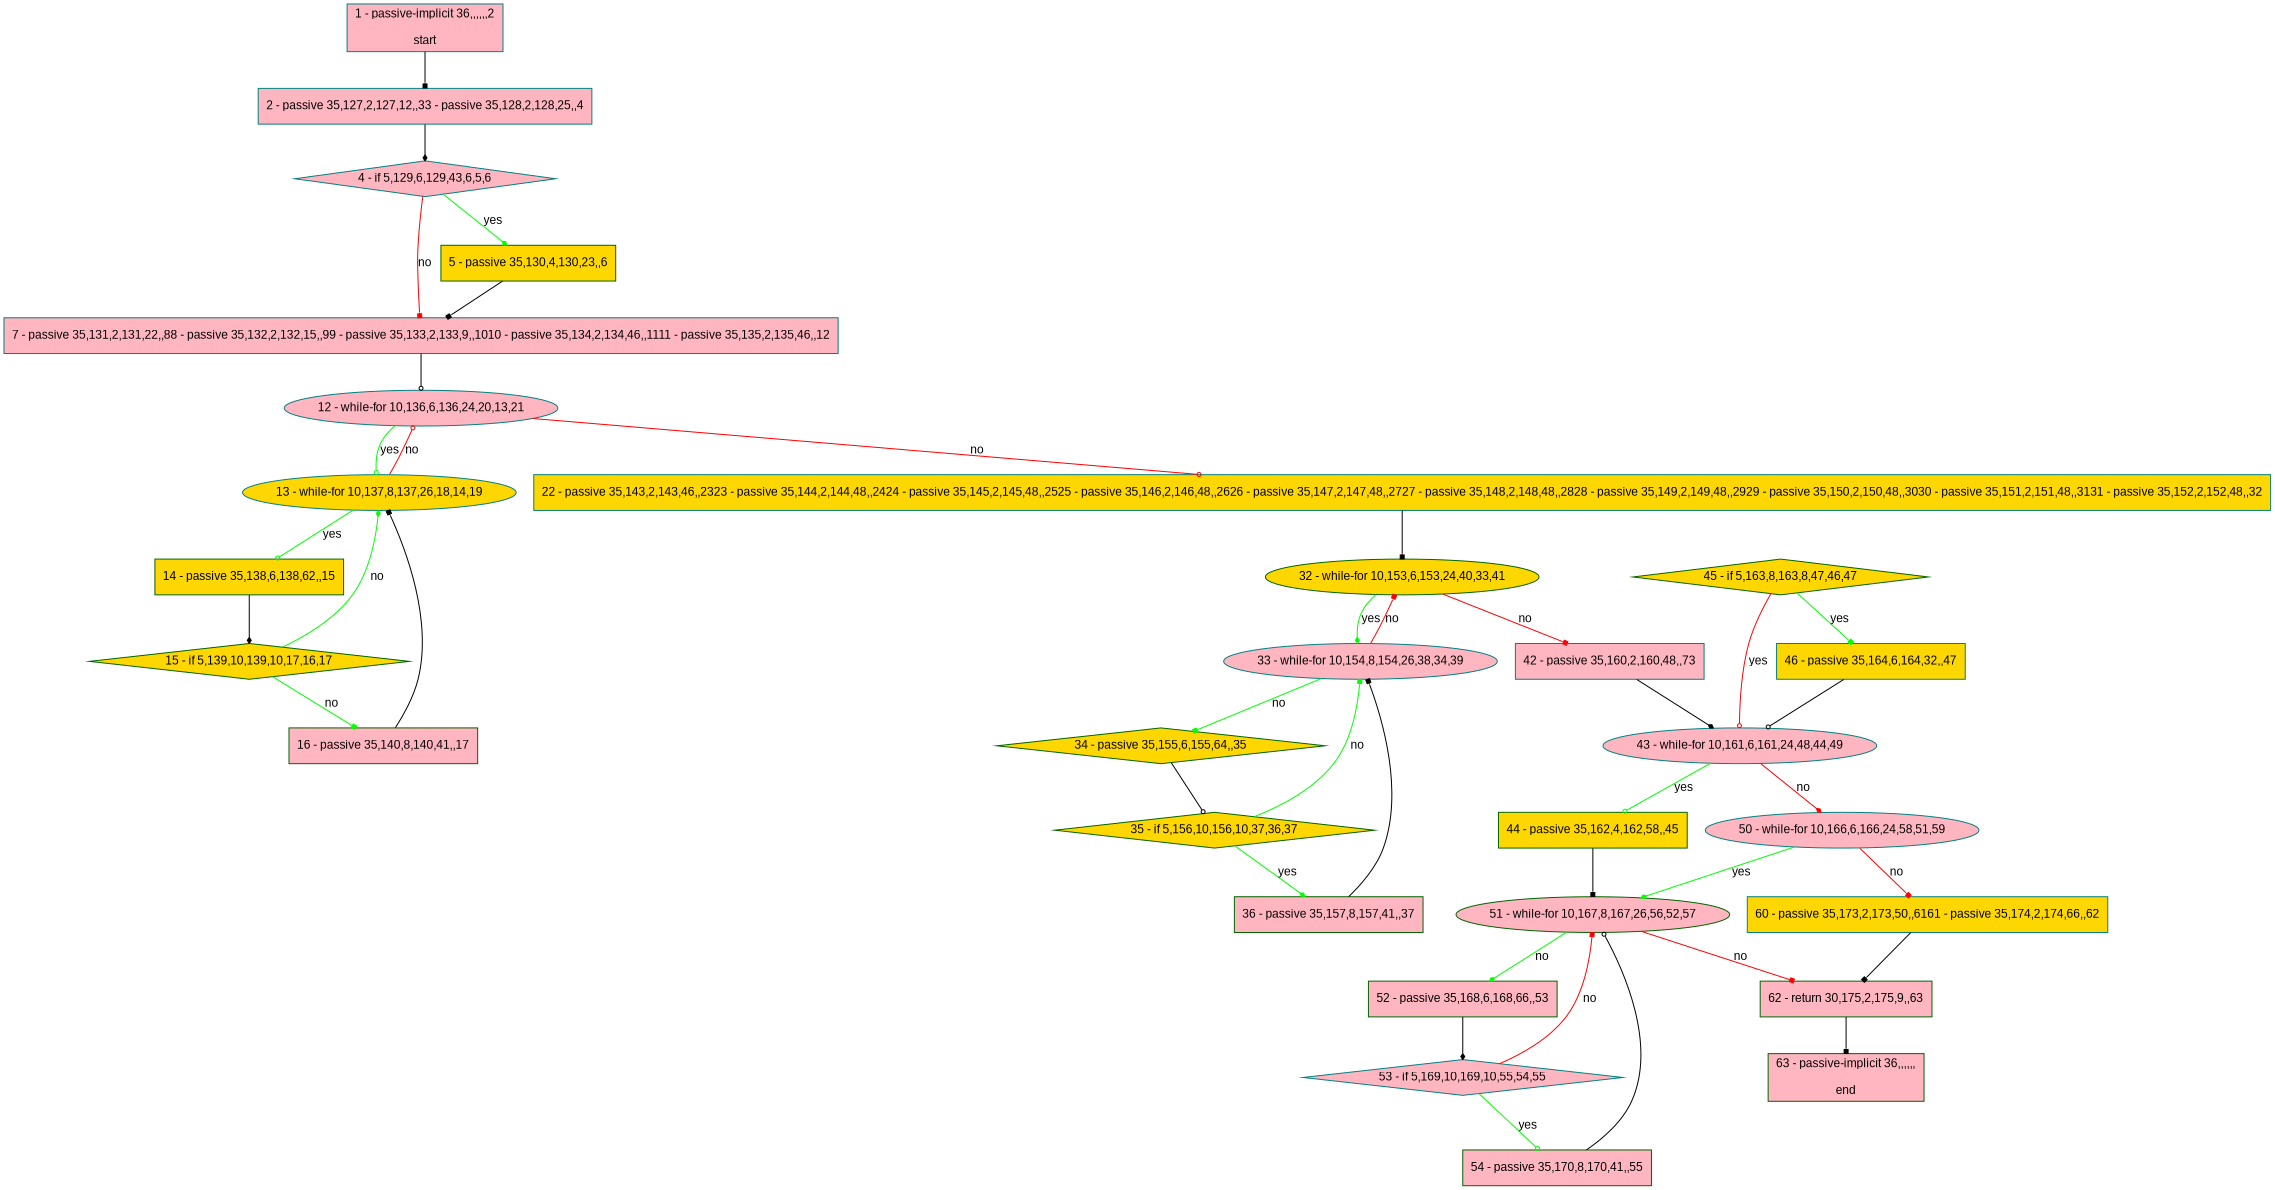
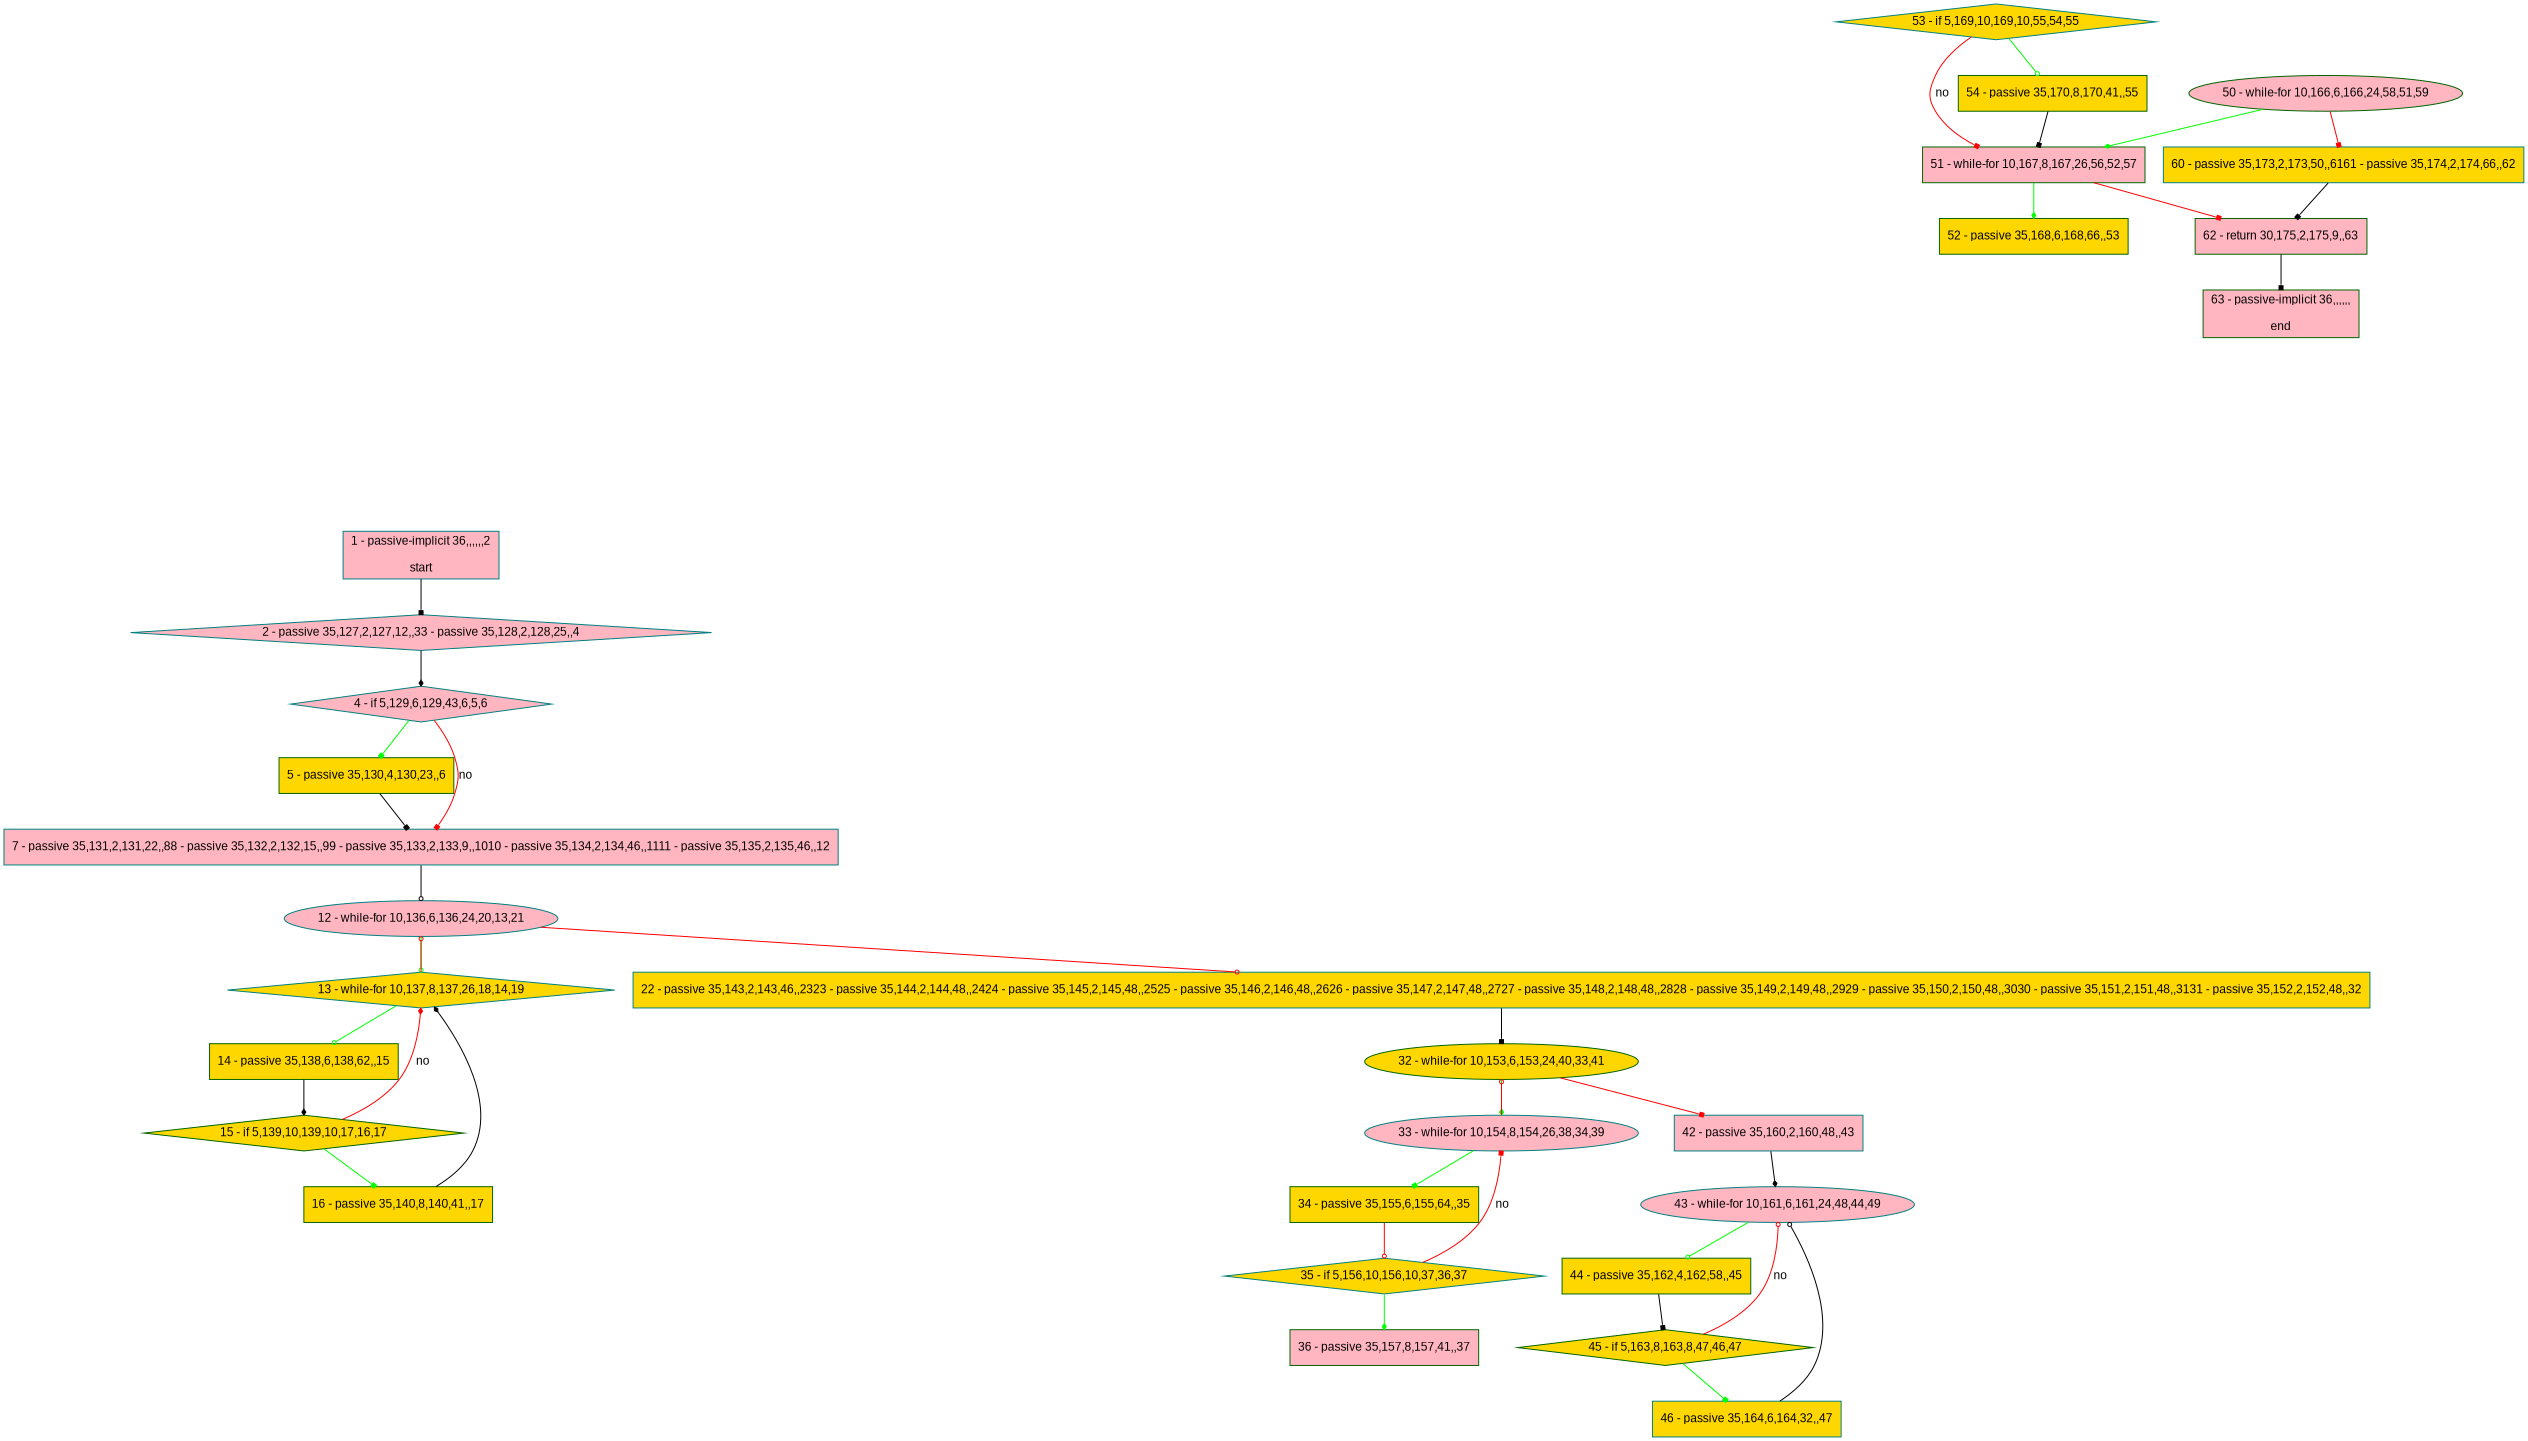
  digraph {
    bgcolor=white
    compound=true
    fillcolor="#FFFFCC"
    fontname=Arial
    fontsize=12
    pack=true
    packmode=clust
    style="rounded,filled"
    node [color=darkgreen compound=true fillcolor=lightpink fixedsize=false fontname=Arial fontsize=12 node_initialized=no shape=box style=filled]
    edge [arrowhead=box arrowsize=0.5 arrowtail=none color="#000000" compound=true dir=forward fontcolor=black fontname=Arial fontsize=12]
-   n1 [color=teal label="2 - passive 35,127,2,127,12,,33 - passive 35,128,2,128,25,,4"]
+   n1 [color=teal label="2 - passive 35,127,2,127,12,,33 - passive 35,128,2,128,25,,4" shape=diamond]
    n2 [color=teal label="4 - if 5,129,6,129,43,6,5,6" shape=diamond]
    n3 [fillcolor=gold label="5 - passive 35,130,4,130,23,,6"]
    n4 [color=teal label="7 - passive 35,131,2,131,22,,88 - passive 35,132,2,132,15,,99 - passive 35,133,2,133,9,,1010 - passive 35,134,2,134,46,,1111 - passive 35,135,2,135,46,,12"]
    n5 [color=teal label="1 - passive-implicit 36,,,,,,2\n\nstart"]
    n6 [color=teal label="12 - while-for 10,136,6,136,24,20,13,21" shape=oval]
-   n7 [color=teal fillcolor=gold label="13 - while-for 10,137,8,137,26,18,14,19" shape=oval]
+   n7 [color=teal fillcolor=gold label="13 - while-for 10,137,8,137,26,18,14,19" shape=diamond]
    n8 [color=teal fillcolor=gold label="22 - passive 35,143,2,143,46,,2323 - passive 35,144,2,144,48,,2424 - passive 35,145,2,145,48,,2525 - passive 35,146,2,146,48,,2626 - passive 35,147,2,147,48,,2727 - passive 35,148,2,148,48,,2828 - passive 35,149,2,149,48,,2929 - passive 35,150,2,150,48,,3030 - passive 35,151,2,151,48,,3131 - passive 35,152,2,152,48,,32"]
    n9 [fillcolor=gold label="14 - passive 35,138,6,138,62,,15"]
    n10 [fillcolor=gold label="32 - while-for 10,153,6,153,24,40,33,41" shape=oval]
    n11 [fillcolor=gold label="15 - if 5,139,10,139,10,17,16,17" shape=diamond]
    n12 [color=teal label="33 - while-for 10,154,8,154,26,38,34,39" shape=oval]
-   n13 [color=teal label="42 - passive 35,160,2,160,48,,73"]
-   n14 [label="16 - passive 35,140,8,140,41,,17"]
-   n15 [fillcolor=gold label="34 - passive 35,155,6,155,64,,35" shape=diamond]
+   n13 [color=teal label="42 - passive 35,160,2,160,48,,43"]
+   n14 [fillcolor=gold label="16 - passive 35,140,8,140,41,,17"]
+   n15 [fillcolor=gold label="34 - passive 35,155,6,155,64,,35"]
    n16 [color=teal label="43 - while-for 10,161,6,161,24,48,44,49" shape=oval]
-   n17 [fillcolor=gold label="35 - if 5,156,10,156,10,37,36,37" shape=diamond]
+   n17 [color=teal fillcolor=gold label="35 - if 5,156,10,156,10,37,36,37" shape=diamond]
    n18 [fillcolor=gold label="44 - passive 35,162,4,162,58,,45"]
-   n19 [color=teal label="50 - while-for 10,166,6,166,24,58,51,59" shape=oval]
+   n19 [label="50 - while-for 10,166,6,166,24,58,51,59" shape=oval]
    n20 [label="36 - passive 35,157,8,157,41,,37"]
    n21 [fillcolor=gold label="45 - if 5,163,8,163,8,47,46,47" shape=diamond]
-   n22 [label="51 - while-for 10,167,8,167,26,56,52,57" shape=oval]
+   n22 [label="51 - while-for 10,167,8,167,26,56,52,57"]
    n23 [color=teal fillcolor=gold label="60 - passive 35,173,2,173,50,,6161 - passive 35,174,2,174,66,,62"]
    n24 [color=teal fillcolor=gold label="46 - passive 35,164,6,164,32,,47"]
-   n25 [label="52 - passive 35,168,6,168,66,,53"]
+   n25 [fillcolor=gold label="52 - passive 35,168,6,168,66,,53"]
    n26 [label="62 - return 30,175,2,175,9,,63"]
-   n27 [color=teal label="53 - if 5,169,10,169,10,55,54,55" shape=diamond]
+   n27 [color=teal fillcolor=gold label="53 - if 5,169,10,169,10,55,54,55" shape=diamond]
    n28 [label="63 - passive-implicit 36,,,,,,\n\nend"]
-   n29 [label="54 - passive 35,170,8,170,41,,55"]
+   n29 [fillcolor=gold label="54 - passive 35,170,8,170,41,,55"]
    n1 -> n2 [arrowhead=diamond]
-   n2 -> n3 [arrowhead=diamond color="#00ff00" label=yes]
+   n2 -> n3 [color="#00ff00" label=yes]
    n2 -> n4 [color="#ff0000" label=no]
    n3 -> n4
    n4 -> n6 [arrowhead=odot]
    n5 -> n1
    n6 -> n7 [arrowhead=odot color="#00ff00" label=yes]
    n6 -> n8 [arrowhead=odot color="#ff0000" label=no]
-   n7 -> n6 [arrowhead=odot color="#ff0000" label=no]
-   n7 -> n9 [arrowhead=odot color="#00ff00" label=yes]
+   n7 -> n6 [arrowhead=odot color="#ff0000" label=yes]
+   n7 -> n9 [arrowhead=odot color="#00ff00" label=no]
    n8 -> n10
    n9 -> n11 [arrowhead=diamond]
    n10 -> n12 [arrowhead=diamond color="#00ff00" label=yes]
    n10 -> n13 [color="#ff0000" label=no]
-   n11 -> n7 [arrowhead=diamond color="#00ff00" label=no]
-   n11 -> n14 [color="#00ff00" label=no]
-   n12 -> n10 [color="#ff0000" label=no]
-   n12 -> n15 [color="#00ff00" label=no]
+   n11 -> n7 [arrowhead=diamond color="#ff0000" label=no]
+   n11 -> n14 [color="#00ff00" label=yes]
+   n12 -> n10 [arrowhead=odot color="#ff0000" label=no]
+   n12 -> n15 [color="#00ff00" label=yes]
    n13 -> n16 [arrowhead=diamond]
-   n14 -> n7
-   n15 -> n17 [arrowhead=odot]
+   n14 -> n7 [arrowhead=diamond]
+   n15 -> n17 [arrowhead=odot color="#ff0000"]
    n16 -> n18 [arrowhead=odot color="#00ff00" label=yes]
-   n16 -> n19 [arrowhead=diamond color="#ff0000" label=no]
-   n17 -> n12 [color="#00ff00" label=no]
+   n17 -> n12 [color="#ff0000" label=no]
    n17 -> n20 [arrowhead=diamond color="#00ff00" label=yes]
-   n18 -> n22
+   n18 -> n21
    n19 -> n22 [arrowhead=diamond color="#00ff00" label=yes]
    n19 -> n23 [color="#ff0000" label=no]
-   n20 -> n12
-   n21 -> n16 [arrowhead=odot color="#ff0000" label=yes]
-   n21 -> n24 [color="#00ff00" label=yes]
-   n22 -> n25 [arrowhead=diamond color="#00ff00" label=no]
+   n21 -> n16 [arrowhead=odot color="#ff0000" label=no]
+   n21 -> n24 [color="#00ff00" label=no]
+   n22 -> n25 [arrowhead=diamond color="#00ff00" label=yes]
    n22 -> n26 [color="#ff0000" label=no]
    n23 -> n26
    n24 -> n16 [arrowhead=odot]
-   n25 -> n27 [arrowhead=diamond]
    n26 -> n28
    n27 -> n22 [color="#ff0000" label=no]
    n27 -> n29 [arrowhead=odot color="#00ff00" label=yes]
-   n29 -> n22 [arrowhead=odot]
+   n29 -> n22
  }
